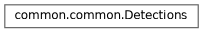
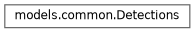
  digraph {
    rankdir=LR
-   n1 [color=grey40 fillcolor=white fontname=Helvetica fontsize=10 height=0.2 label="common.common.Detections" shape=box style=filled width=0.4]
+   n1 [color=grey40 fillcolor=white fontname=Helvetica fontsize=10 height=0.2 label="models.common.Detections" shape=box style=filled width=0.4]
  }
